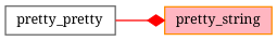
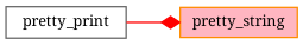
  digraph {
    rankdir=LR
    fontname="Noto Serif"
    node [fontname="Noto Serif" fontsize=10 shape=record style=filled]
-   n1 [color=gray40 fillcolor=white fontcolor=black height=0.2 label=pretty_pretty width=0.4]
+   n1 [color=gray40 fillcolor=white fontcolor=black height=0.2 label=pretty_print width=0.4]
    n2 [color=darkorange fillcolor=lightpink height=0.2 label=pretty_string width=0.4]
    n1 -> n2 [color=red fontname="Noto Serif" fontsize=10 labelfontname=FreeSans labelfontsize=10 style=solid arrowhead=diamond]
  }
